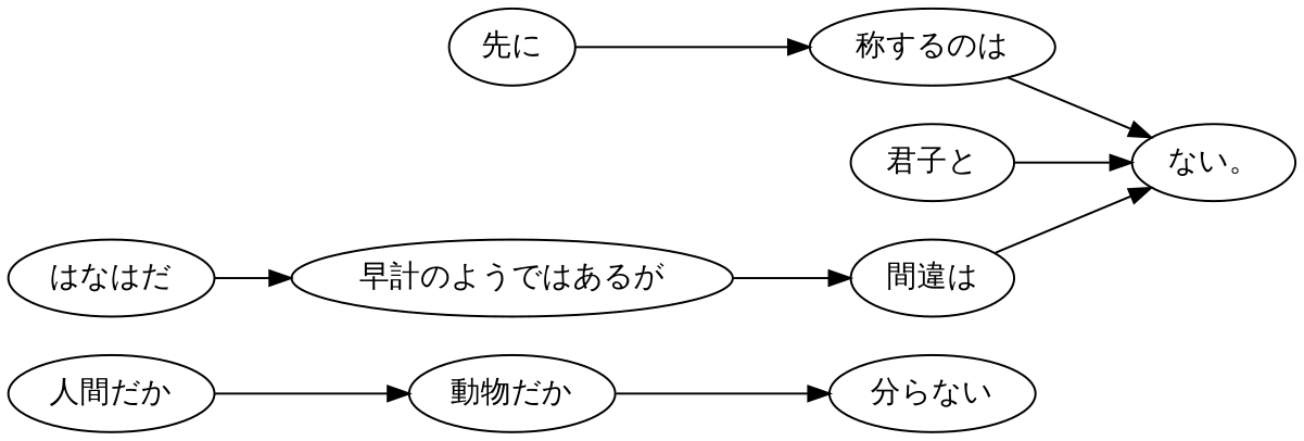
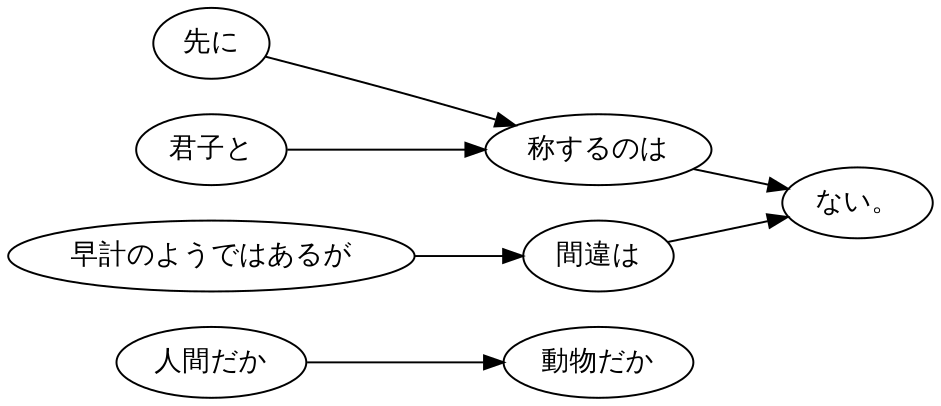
  digraph {
    fontname=Oswald
    rankdir=LR
    node [fontname=Oswald]
    edge [fontname=Oswald]
    n1 [label="人間だか"]
    n2 [label="動物だか"]
-   n3 [label="分らない"]
    n4 [label="先に"]
    n5 [label="称するのは"]
    n6 [label="ない。"]
    n7 [label="君子と"]
-   n8 [label="はなはだ"]
    n9 [label="早計のようではあるが"]
    n10 [label="間違は"]
    n1 -> n2
-   n2 -> n3
    n4 -> n5
    n5 -> n6
-   n7 -> n6
-   n8 -> n9
+   n7 -> n5
    n9 -> n10
    n10 -> n6
  }
